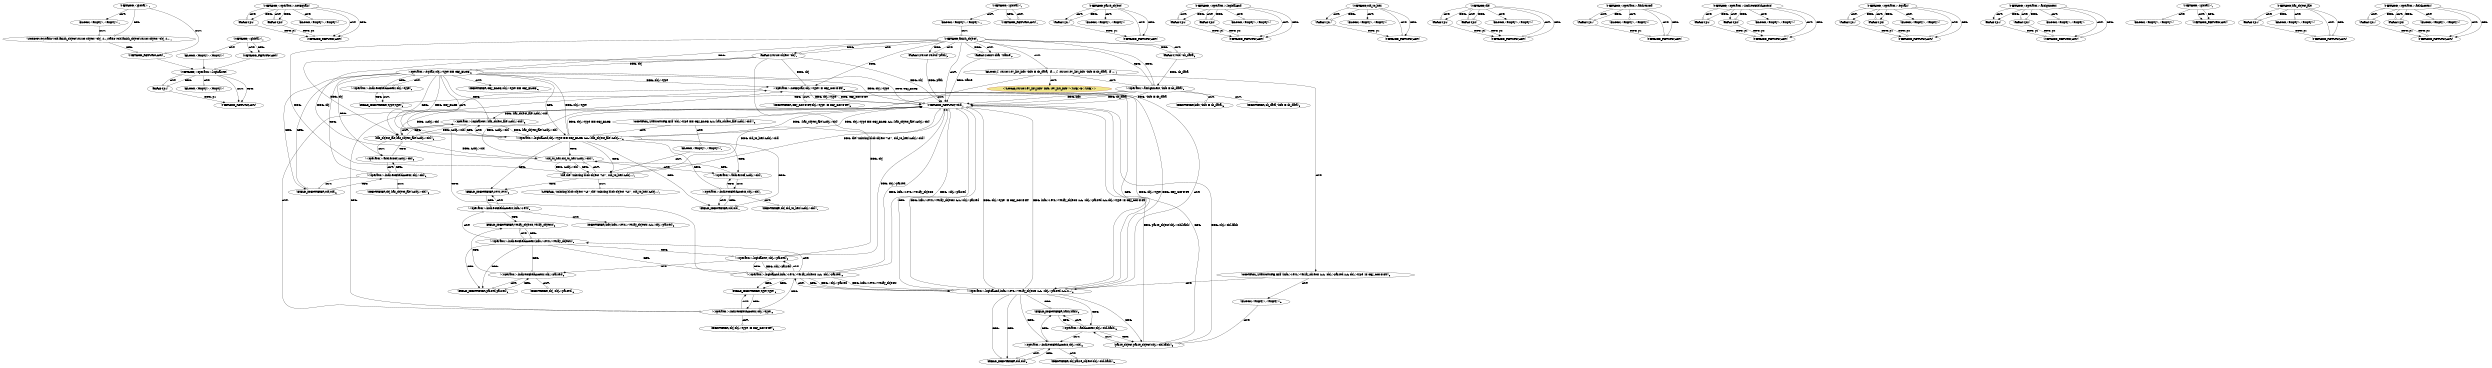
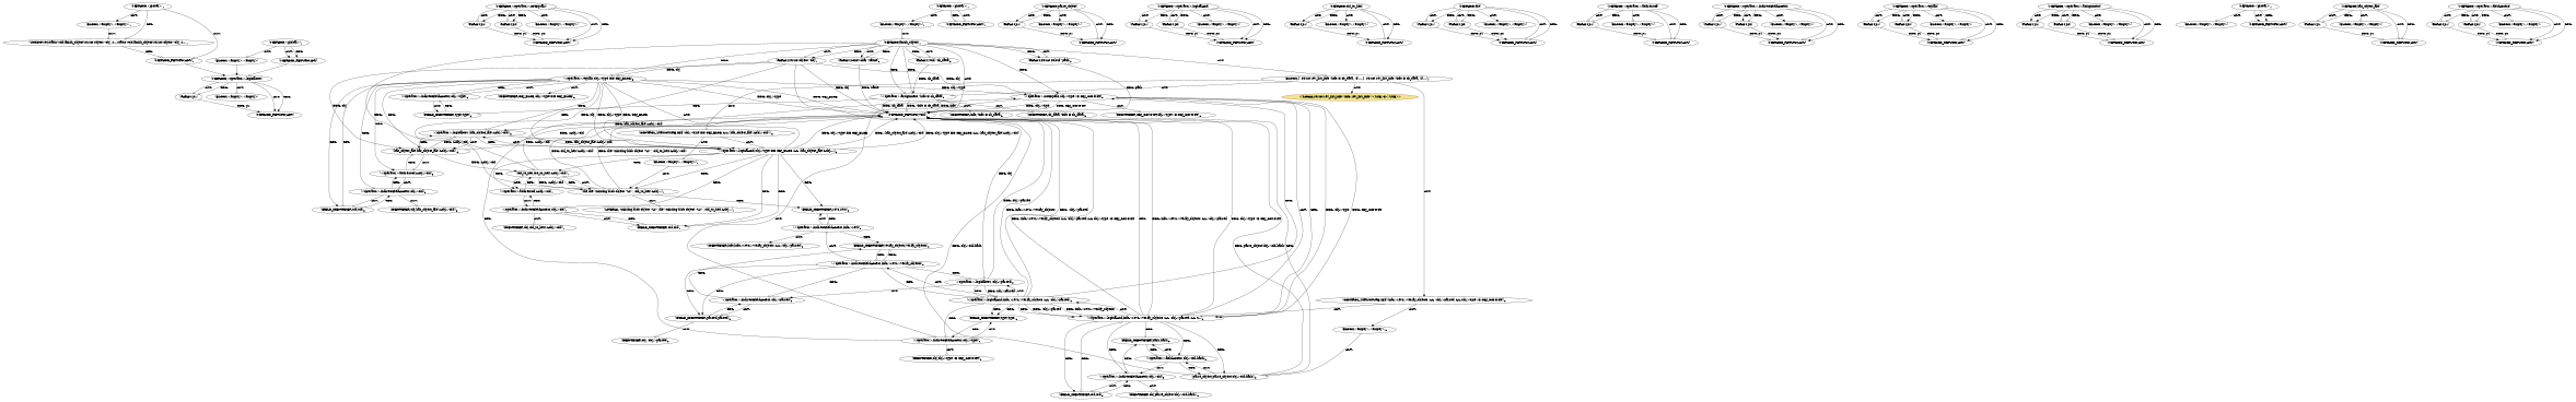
  digraph {
    edge [arrowhead=odot]
    n1 [label=<(METHOD,&lt;operator&gt;.logicalNot)>]
    n2 [label=<(PARAM,p1)>]
    n3 [label=<(BLOCK,&lt;empty&gt;,&lt;empty&gt;)>]
    n4 [label=<(METHOD_RETURN,ANY)>]
    n5 [label=<(METHOD,&lt;operator&gt;.notEquals)>]
    n6 [label=<(PARAM,p1)>]
    n7 [label=<(PARAM,p2)>]
    n8 [label=<(BLOCK,&lt;empty&gt;,&lt;empty&gt;)>]
    n9 [label=<(METHOD_RETURN,ANY)>]
    n10 [label=<(METHOD,&lt;global&gt;)<SUB>1</SUB>>]
    n11 [label=<(BLOCK,&lt;empty&gt;,&lt;empty&gt;)<SUB>1</SUB>>]
    n12 [label=<(METHOD_RETURN,ANY)<SUB>1</SUB>>]
    n13 [label=<(METHOD,finish_object)<SUB>1</SUB>>]
    n14 [label=<(PARAM,struct object *obj)<SUB>1</SUB>>]
    n15 [label=<(PARAM,struct strbuf *path)<SUB>2</SUB>>]
    n16 [label=<(PARAM,const char *name)<SUB>2</SUB>>]
    n17 [label=<(PARAM,void *cb_data)<SUB>3</SUB>>]
    n18 [label=<(BLOCK,{  	struct rev_list_info *info = cb_data;  	if ...,{  	struct rev_list_info *info = cb_data;  	if ...)<SUB>4</SUB>>]
    n19 [label=<(&lt;operator&gt;.assignment,*info = cb_data)<SUB>5</SUB>>]
    n20 [label=<(&lt;operator&gt;.equals,obj-&gt;type == OBJ_BLOB)<SUB>6</SUB>>]
    n21 [label=<(die,die(&quot;missing blob object '%s'&quot;, oid_to_hex(&amp;obj...)<SUB>7</SUB>>]
    n22 [label=<(&lt;operator&gt;.notEquals,obj-&gt;type != OBJ_COMMIT)<SUB>8</SUB>>]
    n23 [label=<(METHOD_RETURN,void)<SUB>1</SUB>>]
    n24 [label=<(has_object_file,has_object_file(&amp;obj-&gt;oid))<SUB>6</SUB>>]
    n25 [label=<(oid_to_hex,oid_to_hex(&amp;obj-&gt;oid))<SUB>7</SUB>>]
    n26 [label=<(&lt;operator&gt;.logicalNot,!obj-&gt;parsed)<SUB>8</SUB>>]
    n27 [color=brown fillcolor=khaki label="<(LOCAL,struct rev_list_info* info: rev_list_info*)<SUB>5</SUB>>" style=filled]
    n28 [label=<(CONTROL_STRUCTURE,IF,if (obj-&gt;type == OBJ_BLOB &amp;&amp; !has_object_file(&amp;obj-&gt;oid)))<SUB>6</SUB>>]
    n29 [label=<(CONTROL_STRUCTURE,IF,if (info-&gt;revs-&gt;verify_objects &amp;&amp; !obj-&gt;parsed &amp;&amp; obj-&gt;type != OBJ_COMMIT))<SUB>8</SUB>>]
    n30 [label=<(IDENTIFIER,info,*info = cb_data)<SUB>5</SUB>>]
    n31 [label=<(IDENTIFIER,cb_data,*info = cb_data)<SUB>5</SUB>>]
    n32 [label=<(FIELD_IDENTIFIER,type,type)<SUB>6</SUB>>]
    n33 [label=<(&lt;operator&gt;.logicalAnd,obj-&gt;type == OBJ_BLOB &amp;&amp; !has_object_file(&amp;obj-...)<SUB>6</SUB>>]
    n34 [label=<(&lt;operator&gt;.logicalNot,!has_object_file(&amp;obj-&gt;oid))<SUB>6</SUB>>]
    n35 [label=<(&lt;operator&gt;.indirectFieldAccess,obj-&gt;type)<SUB>6</SUB>>]
    n36 [label=<(IDENTIFIER,OBJ_BLOB,obj-&gt;type == OBJ_BLOB)<SUB>6</SUB>>]
    n37 [label=<(&lt;operator&gt;.addressOf,&amp;obj-&gt;oid)<SUB>6</SUB>>]
    n38 [label=<(&lt;operator&gt;.indirectFieldAccess,obj-&gt;oid)<SUB>6</SUB>>]
    n39 [label=<(FIELD_IDENTIFIER,oid,oid)<SUB>6</SUB>>]
    n40 [label=<(FIELD_IDENTIFIER,revs,revs)<SUB>8</SUB>>]
    n41 [label=<(LITERAL,&quot;missing blob object '%s'&quot;,die(&quot;missing blob object '%s'&quot;, oid_to_hex(&amp;obj...)<SUB>7</SUB>>]
    n42 [label=<(&lt;operator&gt;.logicalAnd,info-&gt;revs-&gt;verify_objects &amp;&amp; !obj-&gt;parsed &amp;&amp; o...)<SUB>8</SUB>>]
    n43 [label=<(&lt;operator&gt;.indirectFieldAccess,obj-&gt;type)<SUB>8</SUB>>]
    n44 [label=<(IDENTIFIER,OBJ_COMMIT,obj-&gt;type != OBJ_COMMIT)<SUB>8</SUB>>]
    n45 [label=<(&lt;operator&gt;.addressOf,&amp;obj-&gt;oid)<SUB>7</SUB>>]
    n46 [label=<(&lt;operator&gt;.logicalAnd,info-&gt;revs-&gt;verify_objects &amp;&amp; !obj-&gt;parsed)<SUB>8</SUB>>]
    n47 [label=<(&lt;operator&gt;.indirectFieldAccess,obj-&gt;parsed)<SUB>8</SUB>>]
    n48 [label=<(BLOCK,&lt;empty&gt;,&lt;empty&gt;)<SUB>7</SUB>>]
    n49 [label=<(BLOCK,&lt;empty&gt;,&lt;empty&gt;)<SUB>9</SUB>>]
    n50 [label=<(&lt;operator&gt;.indirectFieldAccess,obj-&gt;oid)<SUB>7</SUB>>]
    n51 [label=<(FIELD_IDENTIFIER,oid,oid)<SUB>7</SUB>>]
    n52 [label=<(IDENTIFIER,obj,oid_to_hex(&amp;obj-&gt;oid))<SUB>7</SUB>>]
    n53 [label=<(&lt;operator&gt;.indirectFieldAccess,info-&gt;revs)<SUB>8</SUB>>]
    n54 [label=<(IDENTIFIER,obj,has_object_file(&amp;obj-&gt;oid))<SUB>6</SUB>>]
    n55 [label=<(parse_object,parse_object(obj-&gt;oid.hash))<SUB>9</SUB>>]
    n56 [label=<(&lt;operator&gt;.fieldAccess,obj-&gt;oid.hash)<SUB>9</SUB>>]
    n57 [label=<(&lt;operator&gt;.indirectFieldAccess,obj-&gt;oid)<SUB>9</SUB>>]
    n58 [label=<(FIELD_IDENTIFIER,oid,oid)<SUB>9</SUB>>]
    n59 [label=<(FIELD_IDENTIFIER,hash,hash)<SUB>9</SUB>>]
    n60 [label=<(&lt;operator&gt;.indirectFieldAccess,info-&gt;revs-&gt;verify_objects)<SUB>8</SUB>>]
    n61 [label=<(FIELD_IDENTIFIER,type,type)<SUB>8</SUB>>]
    n62 [label=<(IDENTIFIER,obj,parse_object(obj-&gt;oid.hash))<SUB>9</SUB>>]
    n63 [label=<(FIELD_IDENTIFIER,verify_objects,verify_objects)<SUB>8</SUB>>]
    n64 [label=<(FIELD_IDENTIFIER,parsed,parsed)<SUB>8</SUB>>]
    n65 [label=<(IDENTIFIER,obj,obj-&gt;type != OBJ_COMMIT)<SUB>8</SUB>>]
    n66 [label=<(IDENTIFIER,info,info-&gt;revs-&gt;verify_objects &amp;&amp; !obj-&gt;parsed)<SUB>8</SUB>>]
    n67 [label=<(IDENTIFIER,obj,!obj-&gt;parsed)<SUB>8</SUB>>]
    n68 [label=<(METHOD,parse_object)>]
    n69 [label=<(PARAM,p1)>]
    n70 [label=<(BLOCK,&lt;empty&gt;,&lt;empty&gt;)>]
    n71 [label=<(METHOD_RETURN,ANY)>]
    n72 [label=<(METHOD,&lt;operator&gt;.logicalAnd)>]
    n73 [label=<(PARAM,p1)>]
    n74 [label=<(PARAM,p2)>]
    n75 [label=<(BLOCK,&lt;empty&gt;,&lt;empty&gt;)>]
    n76 [label=<(METHOD_RETURN,ANY)>]
    n77 [label=<(METHOD,oid_to_hex)>]
    n78 [label=<(PARAM,p1)>]
    n79 [label=<(BLOCK,&lt;empty&gt;,&lt;empty&gt;)>]
    n80 [label=<(METHOD_RETURN,ANY)>]
    n81 [label=<(METHOD,die)>]
    n82 [label=<(PARAM,p1)>]
    n83 [label=<(PARAM,p2)>]
    n84 [label=<(BLOCK,&lt;empty&gt;,&lt;empty&gt;)>]
    n85 [label=<(METHOD_RETURN,ANY)>]
    n86 [label=<(METHOD,&lt;operator&gt;.addressOf)>]
    n87 [label=<(PARAM,p1)>]
    n88 [label=<(BLOCK,&lt;empty&gt;,&lt;empty&gt;)>]
    n89 [label=<(METHOD_RETURN,ANY)>]
    n90 [label=<(METHOD,&lt;operator&gt;.indirectFieldAccess)>]
    n91 [label=<(PARAM,p1)>]
    n92 [label=<(PARAM,p2)>]
    n93 [label=<(BLOCK,&lt;empty&gt;,&lt;empty&gt;)>]
    n94 [label=<(METHOD_RETURN,ANY)>]
    n95 [label=<(METHOD,&lt;operator&gt;.equals)>]
    n96 [label=<(PARAM,p1)>]
    n97 [label=<(PARAM,p2)>]
    n98 [label=<(BLOCK,&lt;empty&gt;,&lt;empty&gt;)>]
    n99 [label=<(METHOD_RETURN,ANY)>]
    n100 [label=<(METHOD,&lt;operator&gt;.assignment)>]
    n101 [label=<(PARAM,p1)>]
    n102 [label=<(PARAM,p2)>]
    n103 [label=<(BLOCK,&lt;empty&gt;,&lt;empty&gt;)>]
    n104 [label=<(METHOD_RETURN,ANY)>]
    n105 [label=<(METHOD,&lt;global&gt;)<SUB>1</SUB>>]
    n106 [label=<(BLOCK,&lt;empty&gt;,&lt;empty&gt;)>]
    n107 [label=<(METHOD_RETURN,ANY)>]
    n108 [label=<(METHOD,has_object_file)>]
    n109 [label=<(PARAM,p1)>]
    n110 [label=<(BLOCK,&lt;empty&gt;,&lt;empty&gt;)>]
    n111 [label=<(METHOD_RETURN,ANY)>]
    n112 [label=<(METHOD,&lt;operator&gt;.fieldAccess)>]
    n113 [label=<(PARAM,p1)>]
    n114 [label=<(PARAM,p2)>]
    n115 [label=<(BLOCK,&lt;empty&gt;,&lt;empty&gt;)>]
    n116 [label=<(METHOD_RETURN,ANY)>]
    n117 [label=<(METHOD,&lt;global&gt;)<SUB>1</SUB>>]
    n118 [label=<(BLOCK,&lt;empty&gt;,&lt;empty&gt;)<SUB>1</SUB>>]
    n119 [label=<(UNKNOWN,static void finish_object(struct object *obj, s...,static void finish_object(struct object *obj, s...)<SUB>1</SUB>>]
    n120 [label=<(METHOD_RETURN,ANY)<SUB>1</SUB>>]
    n121 [label=<(METHOD,&lt;global&gt;)<SUB>1</SUB>>]
    n122 [label=<(BLOCK,&lt;empty&gt;,&lt;empty&gt;)>]
    n123 [label=<(METHOD_RETURN,ANY)>]
    n1 -> n2 [label="AST: "]
    n1 -> n2 [label="DDG: "]
    n1 -> n3 [label="AST: "]
    n1 -> n4 [arrowhead=diamond label="AST: "]
    n1 -> n4 [arrowhead=diamond label="CFG: "]
    n2 -> n4 [arrowhead=diamond label="DDG: p1"]
    n5 -> n6 [label="AST: "]
    n5 -> n6 [arrowhead=diamond label="DDG: "]
    n5 -> n7 [label="AST: "]
    n5 -> n7 [arrowhead=diamond label="DDG: "]
    n5 -> n8 [label="AST: "]
    n5 -> n9 [arrowhead=diamond label="AST: "]
    n5 -> n9 [arrowhead=diamond label="CFG: "]
    n6 -> n9 [arrowhead=diamond label="DDG: p1"]
    n7 -> n9 [label="DDG: p2"]
    n10 -> n11 [arrowhead=diamond label="AST: "]
    n10 -> n12 [label="AST: "]
    n10 -> n12 [label="CFG: "]
    n11 -> n13 [label="AST: "]
    n13 -> n14 [label="AST: "]
    n13 -> n14 [arrowhead=diamond label="DDG: "]
    n13 -> n15 [label="AST: "]
    n13 -> n15 [arrowhead=diamond label="DDG: "]
    n13 -> n16 [arrowhead=diamond label="AST: "]
    n13 -> n16 [label="DDG: "]
    n13 -> n17 [label="AST: "]
    n13 -> n17 [label="DDG: "]
    n13 -> n18 [label="AST: "]
    n13 -> n19 [label="CFG: "]
    n13 -> n19 [label="DDG: "]
    n13 -> n20 [label="DDG: "]
    n13 -> n21 [label="DDG: "]
    n13 -> n22 [arrowhead=diamond label="DDG: "]
    n13 -> n23 [arrowhead=diamond label="AST: "]
    n14 -> n20 [label="DDG: obj"]
    n14 -> n22 [label="DDG: obj"]
    n14 -> n23 [arrowhead=diamond label="DDG: obj"]
    n14 -> n24 [arrowhead=diamond label="DDG: obj"]
    n14 -> n25 [label="DDG: obj"]
    n14 -> n26 [label="DDG: obj"]
    n15 -> n23 [arrowhead=diamond label="DDG: path"]
    n16 -> n23 [arrowhead=diamond label="DDG: name"]
    n17 -> n19 [arrowhead=diamond label="DDG: cb_data"]
    n18 -> n19 [label="AST: "]
    n18 -> n27 [arrowhead=diamond label="AST: "]
    n18 -> n28 [label="AST: "]
    n18 -> n29 [arrowhead=diamond label="AST: "]
    n19 -> n23 [arrowhead=diamond label="DDG: info"]
    n19 -> n23 [arrowhead=diamond label="DDG: cb_data"]
    n19 -> n23 [label="DDG: *info = cb_data"]
    n19 -> n30 [label="AST: "]
    n19 -> n31 [label="AST: "]
    n19 -> n32 [label="CFG: "]
    n20 -> n22 [arrowhead=diamond label="DDG: obj-&gt;type"]
    n20 -> n23 [label="DDG: obj-&gt;type"]
    n20 -> n23 [label="DDG: OBJ_BLOB"]
    n20 -> n24 [arrowhead=diamond label="CDG: "]
    n20 -> n33 [arrowhead=diamond label="CFG: "]
    n20 -> n33 [label="DDG: obj-&gt;type"]
    n20 -> n33 [arrowhead=diamond label="DDG: OBJ_BLOB"]
    n20 -> n34 [label="CDG: "]
    n20 -> n35 [label="AST: "]
    n20 -> n36 [arrowhead=diamond label="AST: "]
    n20 -> n37 [arrowhead=diamond label="CDG: "]
    n20 -> n38 [label="CDG: "]
    n20 -> n39 [label="CFG: "]
    n20 -> n39 [arrowhead=diamond label="CDG: "]
    n21 -> n23 [label="DDG: oid_to_hex(&amp;obj-&gt;oid)"]
    n21 -> n23 [arrowhead=diamond label="DDG: die(&quot;missing blob object '%s'&quot;, oid_to_hex(&amp;obj-&gt;oid))"]
    n21 -> n25 [label="AST: "]
    n21 -> n40 [arrowhead=diamond label="CFG: "]
    n21 -> n41 [label="AST: "]
    n22 -> n23 [arrowhead=diamond label="DDG: obj-&gt;type"]
    n22 -> n23 [arrowhead=diamond label="DDG: OBJ_COMMIT"]
    n22 -> n42 [arrowhead=diamond label="CFG: "]
    n22 -> n42 [label="DDG: obj-&gt;type"]
    n22 -> n42 [arrowhead=diamond label="DDG: OBJ_COMMIT"]
    n22 -> n43 [label="AST: "]
    n22 -> n44 [label="AST: "]
    n23 -> n34 [arrowhead=diamond label="DDG: has_object_file(&amp;obj-&gt;oid)"]
    n24 -> n23 [label="DDG: &amp;obj-&gt;oid"]
    n24 -> n25 [arrowhead=diamond label="DDG: &amp;obj-&gt;oid"]
    n24 -> n34 [arrowhead=diamond label="CFG: "]
    n24 -> n34 [label="DDG: &amp;obj-&gt;oid"]
    n24 -> n37 [label="AST: "]
    n25 -> n21 [arrowhead=diamond label="CFG: "]
    n25 -> n21 [arrowhead=diamond label="DDG: &amp;obj-&gt;oid"]
    n25 -> n23 [arrowhead=diamond label="DDG: &amp;obj-&gt;oid"]
    n25 -> n45 [arrowhead=diamond label="AST: "]
    n26 -> n23 [label="DDG: obj-&gt;parsed"]
    n26 -> n46 [label="CFG: "]
    n26 -> n46 [label="DDG: obj-&gt;parsed"]
    n26 -> n47 [arrowhead=diamond label="AST: "]
    n28 -> n33 [label="AST: "]
    n28 -> n48 [label="AST: "]
    n29 -> n42 [label="AST: "]
    n29 -> n49 [arrowhead=diamond label="AST: "]
    n32 -> n35 [label="CFG: "]
    n33 -> n20 [label="AST: "]
    n33 -> n21 [arrowhead=diamond label="CDG: "]
    n33 -> n23 [arrowhead=diamond label="DDG: obj-&gt;type == OBJ_BLOB"]
    n33 -> n23 [arrowhead=diamond label="DDG: !has_object_file(&amp;obj-&gt;oid)"]
    n33 -> n23 [arrowhead=diamond label="DDG: obj-&gt;type == OBJ_BLOB &amp;&amp; !has_object_file(&amp;obj-&gt;oid)"]
    n33 -> n25 [arrowhead=diamond label="CDG: "]
    n33 -> n34 [arrowhead=diamond label="AST: "]
    n33 -> n40 [arrowhead=diamond label="CFG: "]
    n33 -> n45 [arrowhead=diamond label="CDG: "]
    n33 -> n50 [label="CDG: "]
    n33 -> n51 [arrowhead=diamond label="CFG: "]
    n33 -> n51 [label="CDG: "]
    n34 -> n24 [arrowhead=diamond label="AST: "]
    n34 -> n33 [label="CFG: "]
    n34 -> n33 [label="DDG: has_object_file(&amp;obj-&gt;oid)"]
    n35 -> n20 [label="CFG: "]
    n35 -> n32 [arrowhead=diamond label="AST: "]
    n37 -> n24 [label="CFG: "]
    n37 -> n38 [label="AST: "]
    n38 -> n37 [arrowhead=diamond label="CFG: "]
    n38 -> n39 [label="AST: "]
    n38 -> n54 [label="AST: "]
    n39 -> n38 [arrowhead=diamond label="CFG: "]
    n40 -> n53 [label="CFG: "]
    n42 -> n22 [label="AST: "]
    n42 -> n23 [label="CFG: "]
    n42 -> n23 [label="DDG: info-&gt;revs-&gt;verify_objects &amp;&amp; !obj-&gt;parsed"]
    n42 -> n23 [label="DDG: obj-&gt;type != OBJ_COMMIT"]
    n42 -> n23 [label="DDG: info-&gt;revs-&gt;verify_objects &amp;&amp; !obj-&gt;parsed &amp;&amp; obj-&gt;type != OBJ_COMMIT"]
    n42 -> n46 [arrowhead=diamond label="AST: "]
    n42 -> n55 [arrowhead=diamond label="CDG: "]
    n42 -> n56 [arrowhead=diamond label="CDG: "]
    n42 -> n57 [arrowhead=diamond label="CDG: "]
    n42 -> n58 [arrowhead=diamond label="CFG: "]
    n42 -> n58 [label="CDG: "]
    n42 -> n59 [label="CDG: "]
    n43 -> n22 [arrowhead=diamond label="CFG: "]
    n43 -> n61 [arrowhead=diamond label="AST: "]
    n43 -> n65 [label="AST: "]
    n45 -> n25 [arrowhead=diamond label="CFG: "]
    n45 -> n50 [arrowhead=diamond label="AST: "]
    n46 -> n22 [arrowhead=diamond label="CDG: "]
    n46 -> n23 [arrowhead=diamond label="DDG: info-&gt;revs-&gt;verify_objects"]
    n46 -> n23 [label="DDG: !obj-&gt;parsed"]
    n46 -> n26 [arrowhead=diamond label="AST: "]
    n46 -> n42 [arrowhead=diamond label="CFG: "]
    n46 -> n42 [label="DDG: info-&gt;revs-&gt;verify_objects"]
    n46 -> n42 [arrowhead=diamond label="DDG: !obj-&gt;parsed"]
    n46 -> n43 [label="CDG: "]
    n46 -> n60 [arrowhead=diamond label="AST: "]
    n46 -> n61 [arrowhead=diamond label="CFG: "]
    n46 -> n61 [arrowhead=diamond label="CDG: "]
    n47 -> n63 [arrowhead=diamond label="CFG: "]
    n47 -> n64 [label="AST: "]
-   n47 -> n67 [label="AST: "]
+   n64 -> n67 [label="AST: "]
    n48 -> n21 [arrowhead=diamond label="AST: "]
    n49 -> n55 [label="AST: "]
    n50 -> n45 [arrowhead=diamond label="CFG: "]
    n50 -> n51 [arrowhead=diamond label="AST: "]
    n50 -> n52 [label="AST: "]
    n51 -> n50 [label="CFG: "]
    n53 -> n40 [arrowhead=diamond label="AST: "]
    n53 -> n63 [arrowhead=diamond label="CFG: "]
    n53 -> n66 [arrowhead=diamond label="AST: "]
    n55 -> n23 [label="CFG: "]
    n55 -> n23 [label="DDG: obj-&gt;oid.hash"]
    n55 -> n23 [arrowhead=diamond label="DDG: parse_object(obj-&gt;oid.hash)"]
    n55 -> n56 [arrowhead=diamond label="AST: "]
    n56 -> n55 [arrowhead=diamond label="CFG: "]
    n56 -> n57 [arrowhead=diamond label="AST: "]
    n56 -> n59 [arrowhead=diamond label="AST: "]
    n57 -> n58 [label="AST: "]
    n57 -> n59 [arrowhead=diamond label="CFG: "]
    n57 -> n62 [label="AST: "]
    n58 -> n57 [arrowhead=diamond label="CFG: "]
    n59 -> n56 [label="CFG: "]
    n60 -> n26 [label="CDG: "]
    n60 -> n46 [label="CFG: "]
    n60 -> n47 [label="CDG: "]
    n60 -> n53 [label="AST: "]
-   n60 -> n63 [label="AST: "]
+   n60 -> n63 [label="DDG: "]
    n60 -> n64 [arrowhead=diamond label="CFG: "]
    n60 -> n64 [arrowhead=diamond label="CDG: "]
    n61 -> n43 [arrowhead=diamond label="CFG: "]
    n63 -> n60 [label="CFG: "]
    n64 -> n47 [arrowhead=diamond label="CFG: "]
    n68 -> n69 [arrowhead=diamond label="AST: "]
    n68 -> n69 [label="DDG: "]
    n68 -> n70 [arrowhead=diamond label="AST: "]
    n68 -> n71 [label="AST: "]
    n68 -> n71 [arrowhead=diamond label="CFG: "]
    n69 -> n71 [arrowhead=diamond label="DDG: p1"]
    n72 -> n73 [label="AST: "]
    n72 -> n73 [arrowhead=diamond label="DDG: "]
    n72 -> n74 [label="AST: "]
    n72 -> n74 [label="DDG: "]
    n72 -> n75 [label="AST: "]
    n72 -> n76 [arrowhead=diamond label="AST: "]
    n72 -> n76 [arrowhead=diamond label="CFG: "]
    n73 -> n76 [arrowhead=diamond label="DDG: p1"]
    n74 -> n76 [label="DDG: p2"]
    n77 -> n78 [arrowhead=diamond label="AST: "]
    n77 -> n78 [label="DDG: "]
    n77 -> n79 [arrowhead=diamond label="AST: "]
    n77 -> n80 [label="AST: "]
    n77 -> n80 [arrowhead=diamond label="CFG: "]
    n78 -> n80 [arrowhead=diamond label="DDG: p1"]
    n81 -> n82 [label="AST: "]
    n81 -> n82 [arrowhead=diamond label="DDG: "]
    n81 -> n83 [label="AST: "]
    n81 -> n83 [label="DDG: "]
    n81 -> n84 [arrowhead=diamond label="AST: "]
    n81 -> n85 [label="AST: "]
    n81 -> n85 [label="CFG: "]
    n82 -> n85 [arrowhead=diamond label="DDG: p1"]
    n83 -> n85 [arrowhead=diamond label="DDG: p2"]
    n86 -> n87 [label="AST: "]
    n86 -> n87 [label="DDG: "]
    n86 -> n88 [label="AST: "]
    n86 -> n89 [label="AST: "]
    n86 -> n89 [label="CFG: "]
    n87 -> n89 [label="DDG: p1"]
    n90 -> n91 [label="AST: "]
    n90 -> n91 [label="DDG: "]
    n90 -> n92 [arrowhead=diamond label="AST: "]
    n90 -> n92 [label="DDG: "]
    n90 -> n93 [arrowhead=diamond label="AST: "]
    n90 -> n94 [label="AST: "]
    n90 -> n94 [arrowhead=diamond label="CFG: "]
    n91 -> n94 [label="DDG: p1"]
    n92 -> n94 [arrowhead=diamond label="DDG: p2"]
    n95 -> n96 [label="AST: "]
    n95 -> n96 [arrowhead=diamond label="DDG: "]
    n95 -> n97 [label="AST: "]
    n95 -> n97 [arrowhead=diamond label="DDG: "]
    n95 -> n98 [arrowhead=diamond label="AST: "]
    n95 -> n99 [label="AST: "]
    n95 -> n99 [arrowhead=diamond label="CFG: "]
    n96 -> n99 [arrowhead=diamond label="DDG: p1"]
    n97 -> n99 [label="DDG: p2"]
    n100 -> n101 [arrowhead=diamond label="AST: "]
    n100 -> n101 [arrowhead=diamond label="DDG: "]
    n100 -> n102 [label="AST: "]
    n100 -> n102 [label="DDG: "]
    n100 -> n103 [label="AST: "]
    n100 -> n104 [arrowhead=diamond label="AST: "]
    n100 -> n104 [label="CFG: "]
    n101 -> n104 [label="DDG: p1"]
    n102 -> n104 [label="DDG: p2"]
    n105 -> n106 [label="AST: "]
    n105 -> n107 [arrowhead=diamond label="AST: "]
    n105 -> n107 [arrowhead=diamond label="CFG: "]
    n108 -> n109 [label="AST: "]
    n108 -> n109 [label="DDG: "]
    n108 -> n110 [label="AST: "]
    n108 -> n111 [label="AST: "]
    n108 -> n111 [label="CFG: "]
    n109 -> n111 [label="DDG: p1"]
    n112 -> n113 [label="AST: "]
    n112 -> n113 [label="DDG: "]
    n112 -> n114 [label="AST: "]
    n112 -> n114 [label="DDG: "]
    n112 -> n115 [label="AST: "]
    n112 -> n116 [arrowhead=diamond label="AST: "]
    n112 -> n116 [arrowhead=diamond label="CFG: "]
    n113 -> n116 [arrowhead=diamond label="DDG: p1"]
    n114 -> n116 [label="DDG: p2"]
    n117 -> n118 [arrowhead=diamond label="AST: "]
    n117 -> n119 [label="CFG: "]
    n117 -> n120 [label="AST: "]
    n118 -> n119 [label="AST: "]
    n119 -> n120 [label="CFG: "]
    n120 -> n1 [arrowhead=diamond]
    n121 -> n122 [label="AST: "]
    n121 -> n123 [arrowhead=diamond label="AST: "]
    n121 -> n123 [arrowhead=diamond label="CFG: "]
    n122 -> n1 [arrowhead=diamond]
    n123 -> n1
  }
